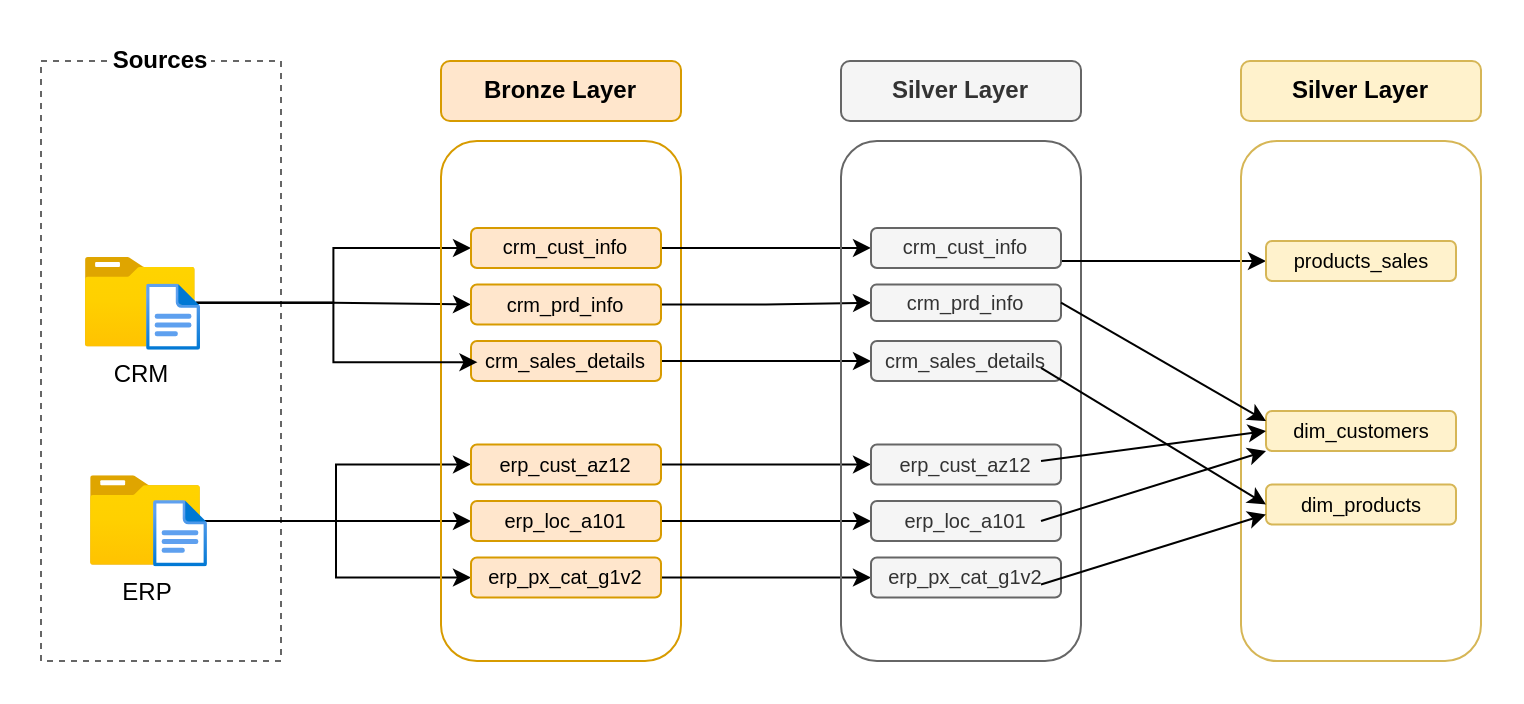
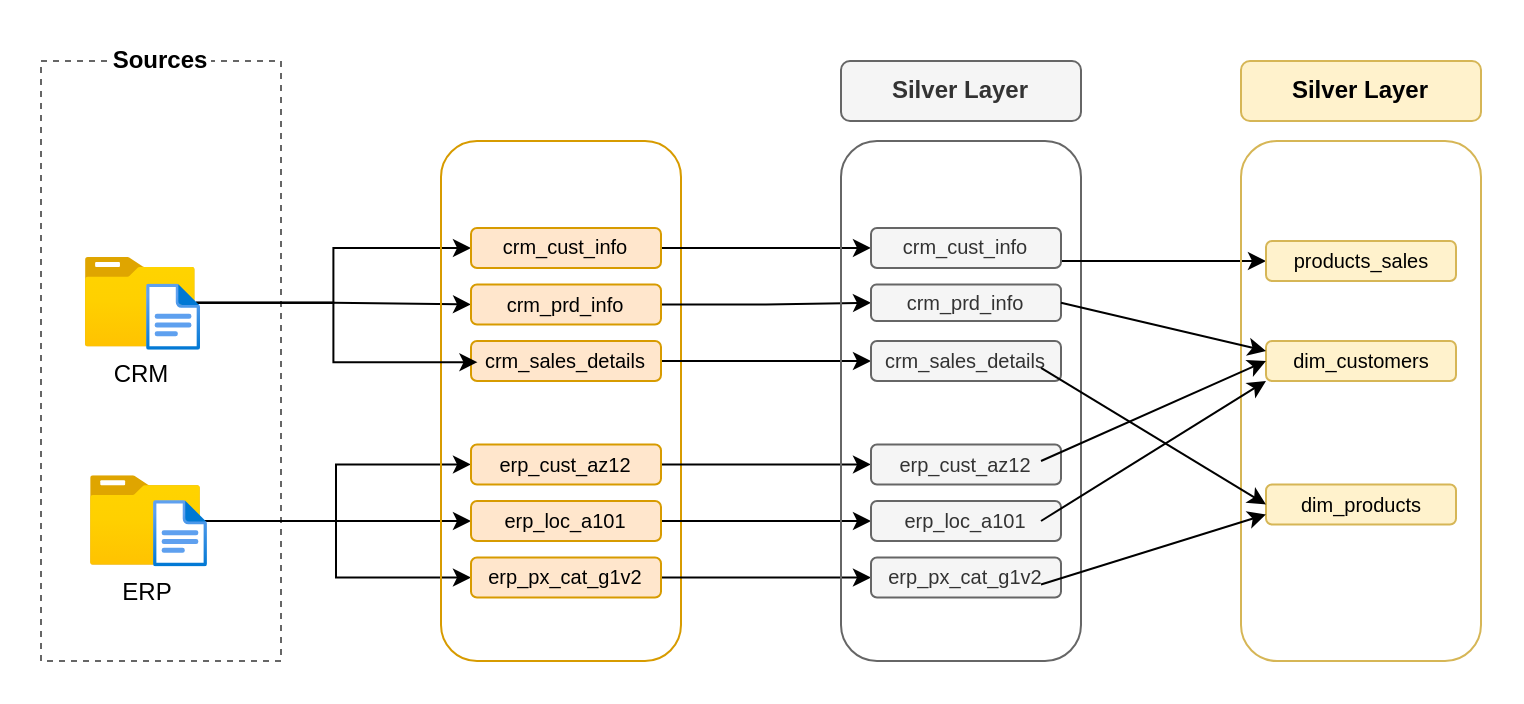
  <mxCell id="0" />
  <mxCell id="1" parent="0" />
  <mxCell id="2" value="" style="rounded=0;whiteSpace=wrap;html=1;fillColor=none;fontColor=#333333;strokeColor=#666666;dashed=1;" parent="1" vertex="1"><mxGeometry x="20" y="30" width="120" height="300" as="geometry" /></mxCell>
  <mxCell id="3" value="&lt;b&gt;Sources&lt;/b&gt;" style="rounded=0;whiteSpace=wrap;html=1;fillColor=default;strokeColor=none;" parent="1" vertex="1"><mxGeometry x="55" y="20" width="50" height="20" as="geometry" /></mxCell>
  <mxCell id="4" style="edgeStyle=orthogonalEdgeStyle;rounded=0;orthogonalLoop=1;jettySize=auto;html=1;entryX=0;entryY=0.5;entryDx=0;entryDy=0;" parent="1" source="6" target="16" edge="1"><mxGeometry relative="1" as="geometry" /></mxCell>
  <mxCell id="5" style="edgeStyle=orthogonalEdgeStyle;rounded=0;orthogonalLoop=1;jettySize=auto;html=1;" parent="1" source="6" target="14" edge="1"><mxGeometry relative="1" as="geometry" /></mxCell>
  <mxCell id="6" value="CRM" style="image;aspect=fixed;html=1;points=[];align=center;fontSize=12;image=img/lib/azure2/general/Folder_Blank.svg;" parent="1" vertex="1"><mxGeometry x="42.41" y="128.55" width="55" height="44.64" as="geometry" /></mxCell>
  <mxCell id="7" style="edgeStyle=orthogonalEdgeStyle;rounded=0;orthogonalLoop=1;jettySize=auto;html=1;" parent="1" source="10" target="22" edge="1"><mxGeometry relative="1" as="geometry" /></mxCell>
  <mxCell id="8" style="edgeStyle=orthogonalEdgeStyle;rounded=0;orthogonalLoop=1;jettySize=auto;html=1;entryX=0;entryY=0.5;entryDx=0;entryDy=0;" parent="1" source="10" target="20" edge="1"><mxGeometry relative="1" as="geometry" /></mxCell>
  <mxCell id="9" style="edgeStyle=orthogonalEdgeStyle;rounded=0;orthogonalLoop=1;jettySize=auto;html=1;entryX=0;entryY=0.5;entryDx=0;entryDy=0;" parent="1" source="10" target="24" edge="1"><mxGeometry relative="1" as="geometry" /></mxCell>
  <mxCell id="10" value="ERP" style="image;aspect=fixed;html=1;points=[];align=center;fontSize=12;image=img/lib/azure2/general/Folder_Blank.svg;" parent="1" vertex="1"><mxGeometry x="45" y="237.68" width="55" height="44.64" as="geometry" /></mxCell>
  <mxCell id="11" value="" style="rounded=1;whiteSpace=wrap;html=1;fillColor=none;strokeColor=#d79b00;labelBackgroundColor=none;labelBorderColor=none;textShadow=0;convertToSvg=0;glass=1;perimeterSpacing=1;fillStyle=dashed;strokeWidth=1;" parent="1" vertex="1"><mxGeometry x="220" y="70" width="120" height="260" as="geometry" /></mxCell>
- <mxCell id="12" value="&lt;b&gt;Bronze Layer&lt;/b&gt;" style="rounded=1;whiteSpace=wrap;html=1;fillColor=#ffe6cc;strokeColor=#d79b00;" parent="1" vertex="1"><mxGeometry x="220" y="30" width="120" height="30" as="geometry" /></mxCell>
  <mxCell id="13" style="edgeStyle=orthogonalEdgeStyle;rounded=0;orthogonalLoop=1;jettySize=auto;html=1;exitX=1;exitY=0.5;exitDx=0;exitDy=0;" parent="1" source="14" target="29" edge="1"><mxGeometry relative="1" as="geometry" /></mxCell>
  <mxCell id="14" value="crm_cust_info" style="rounded=1;whiteSpace=wrap;html=1;fillColor=#ffe6cc;strokeColor=#d79b00;fontSize=10;" parent="1" vertex="1"><mxGeometry x="235" y="113.48" width="95" height="20" as="geometry" /></mxCell>
  <mxCell id="15" style="edgeStyle=orthogonalEdgeStyle;rounded=0;orthogonalLoop=1;jettySize=auto;html=1;" parent="1" source="16" target="30" edge="1"><mxGeometry relative="1" as="geometry" /></mxCell>
  <mxCell id="16" value="&lt;div&gt;crm_prd_info&lt;/div&gt;" style="rounded=1;whiteSpace=wrap;html=1;fillColor=#ffe6cc;strokeColor=#d79b00;fontSize=10;align=center;spacing=0;spacingBottom=0;" parent="1" vertex="1"><mxGeometry x="235" y="141.74" width="95" height="20" as="geometry" /></mxCell>
  <mxCell id="17" style="edgeStyle=orthogonalEdgeStyle;rounded=0;orthogonalLoop=1;jettySize=auto;html=1;" parent="1" source="18" target="31" edge="1"><mxGeometry relative="1" as="geometry" /></mxCell>
  <mxCell id="18" value="&lt;div&gt;crm_sales_details&lt;/div&gt;" style="rounded=1;whiteSpace=wrap;html=1;fillColor=#ffe6cc;strokeColor=#d79b00;fontSize=10;" parent="1" vertex="1"><mxGeometry x="235" y="170" width="95" height="20" as="geometry" /></mxCell>
  <mxCell id="19" style="edgeStyle=orthogonalEdgeStyle;rounded=0;orthogonalLoop=1;jettySize=auto;html=1;entryX=0;entryY=0.5;entryDx=0;entryDy=0;" parent="1" source="20" target="32" edge="1"><mxGeometry relative="1" as="geometry" /></mxCell>
  <mxCell id="20" value="erp_cust_az12" style="rounded=1;whiteSpace=wrap;html=1;fillColor=#ffe6cc;strokeColor=#d79b00;fontSize=10;" parent="1" vertex="1"><mxGeometry x="235" y="221.74" width="95" height="20" as="geometry" /></mxCell>
  <mxCell id="21" style="edgeStyle=orthogonalEdgeStyle;rounded=0;orthogonalLoop=1;jettySize=auto;html=1;" parent="1" source="22" target="33" edge="1"><mxGeometry relative="1" as="geometry" /></mxCell>
  <mxCell id="22" value="&lt;div&gt;erp_loc_a101&lt;/div&gt;" style="rounded=1;whiteSpace=wrap;html=1;fillColor=#ffe6cc;strokeColor=#d79b00;fontSize=10;" parent="1" vertex="1"><mxGeometry x="235" y="250" width="95" height="20" as="geometry" /></mxCell>
  <mxCell id="23" style="edgeStyle=orthogonalEdgeStyle;rounded=0;orthogonalLoop=1;jettySize=auto;html=1;" parent="1" source="24" target="34" edge="1"><mxGeometry relative="1" as="geometry" /></mxCell>
  <mxCell id="24" value="&lt;div&gt;erp_px_cat_g1v2&lt;/div&gt;" style="rounded=1;whiteSpace=wrap;html=1;fillColor=#ffe6cc;strokeColor=#d79b00;fontSize=10;" parent="1" vertex="1"><mxGeometry x="235" y="278.26" width="95" height="20" as="geometry" /></mxCell>
  <mxCell id="25" style="edgeStyle=orthogonalEdgeStyle;rounded=0;orthogonalLoop=1;jettySize=auto;html=1;entryX=0.034;entryY=0.53;entryDx=0;entryDy=0;entryPerimeter=0;" parent="1" source="6" target="18" edge="1"><mxGeometry relative="1" as="geometry" /></mxCell>
  <mxCell id="26" value="" style="rounded=1;whiteSpace=wrap;html=1;fillColor=none;strokeColor=#666666;labelBackgroundColor=none;labelBorderColor=none;textShadow=0;convertToSvg=0;glass=1;perimeterSpacing=1;fontColor=#333333;fillStyle=dashed;strokeWidth=1;" parent="1" vertex="1"><mxGeometry x="420" y="70" width="120" height="260" as="geometry" /></mxCell>
  <mxCell id="27" value="&lt;b&gt;Silver Layer&lt;/b&gt;" style="rounded=1;whiteSpace=wrap;html=1;fillColor=#f5f5f5;strokeColor=#666666;fontColor=#333333;" parent="1" vertex="1"><mxGeometry x="420" y="30" width="120" height="30" as="geometry" /></mxCell>
  <mxCell id="28" value="" style="edgeStyle=orthogonalEdgeStyle;rounded=0;orthogonalLoop=1;jettySize=auto;html=1;" parent="1" source="29" target="37" edge="1"><mxGeometry relative="1" as="geometry"><Array as="points"><mxPoint x="550" y="130" /><mxPoint x="550" y="130" /></Array></mxGeometry></mxCell>
  <mxCell id="29" value="crm_cust_info" style="rounded=1;whiteSpace=wrap;html=1;fillColor=#f5f5f5;strokeColor=#666666;fontSize=10;fontColor=#333333;" parent="1" vertex="1"><mxGeometry x="435" y="113.48" width="95" height="20" as="geometry" /></mxCell>
  <mxCell id="30" value="&lt;div&gt;crm_prd_info&lt;/div&gt;" style="rounded=1;whiteSpace=wrap;html=1;fillColor=#f5f5f5;strokeColor=#666666;fontSize=10;align=center;spacing=0;spacingBottom=0;fontColor=#333333;" parent="1" vertex="1"><mxGeometry x="435" y="141.74" width="95" height="18.26" as="geometry" /></mxCell>
  <mxCell id="31" value="&lt;div&gt;crm_sales_details&lt;/div&gt;" style="rounded=1;whiteSpace=wrap;html=1;fillColor=#f5f5f5;strokeColor=#666666;fontSize=10;fontColor=#333333;" parent="1" vertex="1"><mxGeometry x="435" y="170" width="95" height="20" as="geometry" /></mxCell>
  <mxCell id="32" value="erp_cust_az12" style="rounded=1;whiteSpace=wrap;html=1;fillColor=#f5f5f5;strokeColor=#666666;fontSize=10;fontColor=#333333;" parent="1" vertex="1"><mxGeometry x="435" y="221.74" width="95" height="20" as="geometry" /></mxCell>
  <mxCell id="33" value="&lt;div&gt;erp_loc_a101&lt;/div&gt;" style="rounded=1;whiteSpace=wrap;html=1;fillColor=#f5f5f5;strokeColor=#666666;fontSize=10;fontColor=#333333;" parent="1" vertex="1"><mxGeometry x="435" y="250" width="95" height="20" as="geometry" /></mxCell>
  <mxCell id="34" value="&lt;div&gt;erp_px_cat_g1v2&lt;/div&gt;" style="rounded=1;whiteSpace=wrap;html=1;fillColor=#f5f5f5;strokeColor=#666666;fontSize=10;fontColor=#333333;" parent="1" vertex="1"><mxGeometry x="435" y="278.26" width="95" height="20" as="geometry" /></mxCell>
  <mxCell id="35" value="" style="rounded=1;whiteSpace=wrap;html=1;fillColor=none;strokeColor=#d6b656;labelBackgroundColor=none;labelBorderColor=none;textShadow=0;convertToSvg=0;glass=1;perimeterSpacing=1;fillStyle=dashed;strokeWidth=1;" parent="1" vertex="1"><mxGeometry x="620" y="70" width="120" height="260" as="geometry" /></mxCell>
  <mxCell id="36" value="&lt;b&gt;Silver Layer&lt;/b&gt;" style="rounded=1;whiteSpace=wrap;html=1;fillColor=#fff2cc;strokeColor=#d6b656;" parent="1" vertex="1"><mxGeometry x="620" y="30" width="120" height="30" as="geometry" /></mxCell>
  <mxCell id="37" value="products_sales" style="rounded=1;whiteSpace=wrap;html=1;fillColor=#fff2cc;strokeColor=#d6b656;fontSize=10;" parent="1" vertex="1"><mxGeometry x="632.5" y="120" width="95" height="20" as="geometry" /></mxCell>
- <mxCell id="38" value="dim_customers" style="rounded=1;whiteSpace=wrap;html=1;fillColor=#fff2cc;strokeColor=#d6b656;fontSize=10;" parent="1" vertex="1"><mxGeometry x="632.5" y="205" width="95" height="20" as="geometry" /></mxCell>
+ <mxCell id="38" value="dim_customers" style="rounded=1;whiteSpace=wrap;html=1;fillColor=#fff2cc;strokeColor=#d6b656;fontSize=10;" parent="1" vertex="1"><mxGeometry x="632.5" y="170" width="95" height="20" as="geometry" /></mxCell>
  <mxCell id="39" value="&lt;div&gt;dim_products&lt;/div&gt;" style="rounded=1;whiteSpace=wrap;html=1;fillColor=#fff2cc;strokeColor=#d6b656;fontSize=10;" parent="1" vertex="1"><mxGeometry x="632.5" y="241.74" width="95" height="20" as="geometry" /></mxCell>
  <mxCell id="40" value="" style="endArrow=classic;html=1;rounded=0;entryX=0;entryY=1;entryDx=0;entryDy=0;" parent="1" target="38" edge="1"><mxGeometry width="50" height="50" relative="1" as="geometry"><mxPoint x="520" y="260" as="sourcePoint" /><mxPoint x="570" y="210" as="targetPoint" /></mxGeometry></mxCell>
  <mxCell id="41" value="" style="endArrow=classic;html=1;rounded=0;exitX=1;exitY=0.5;exitDx=0;exitDy=0;entryX=0;entryY=0.25;entryDx=0;entryDy=0;" parent="1" source="30" target="38" edge="1"><mxGeometry width="50" height="50" relative="1" as="geometry"><mxPoint x="520" y="160" as="sourcePoint" /><mxPoint x="610" y="190" as="targetPoint" /></mxGeometry></mxCell>
  <mxCell id="42" value="" style="endArrow=classic;html=1;rounded=0;entryX=0;entryY=0.75;entryDx=0;entryDy=0;" parent="1" target="39" edge="1"><mxGeometry width="50" height="50" relative="1" as="geometry"><mxPoint x="520" y="291.74" as="sourcePoint" /><mxPoint x="570" y="241.74" as="targetPoint" /></mxGeometry></mxCell>
  <mxCell id="43" value="" style="endArrow=classic;html=1;rounded=0;entryX=0;entryY=0.5;entryDx=0;entryDy=0;" parent="1" target="39" edge="1"><mxGeometry width="50" height="50" relative="1" as="geometry"><mxPoint x="520" y="183.48" as="sourcePoint" /><mxPoint x="570" y="133.48" as="targetPoint" /></mxGeometry></mxCell>
  <mxCell id="44" value="" style="endArrow=classic;html=1;rounded=0;entryX=0;entryY=0.5;entryDx=0;entryDy=0;" parent="1" target="38" edge="1"><mxGeometry width="50" height="50" relative="1" as="geometry"><mxPoint x="520" y="230" as="sourcePoint" /><mxPoint x="570" y="180" as="targetPoint" /></mxGeometry></mxCell>
  <mxCell id="45" value="" style="image;aspect=fixed;html=1;points=[];align=center;fontSize=12;image=img/lib/azure2/general/File.svg;" parent="1" vertex="1"><mxGeometry x="73.06" y="141.74" width="26.94" height="33.19" as="geometry" /></mxCell>
  <mxCell id="46" value="" style="image;aspect=fixed;html=1;points=[];align=center;fontSize=12;image=img/lib/azure2/general/File.svg;" parent="1" vertex="1"><mxGeometry x="76.53" y="250" width="26.94" height="33.19" as="geometry" /></mxCell>
